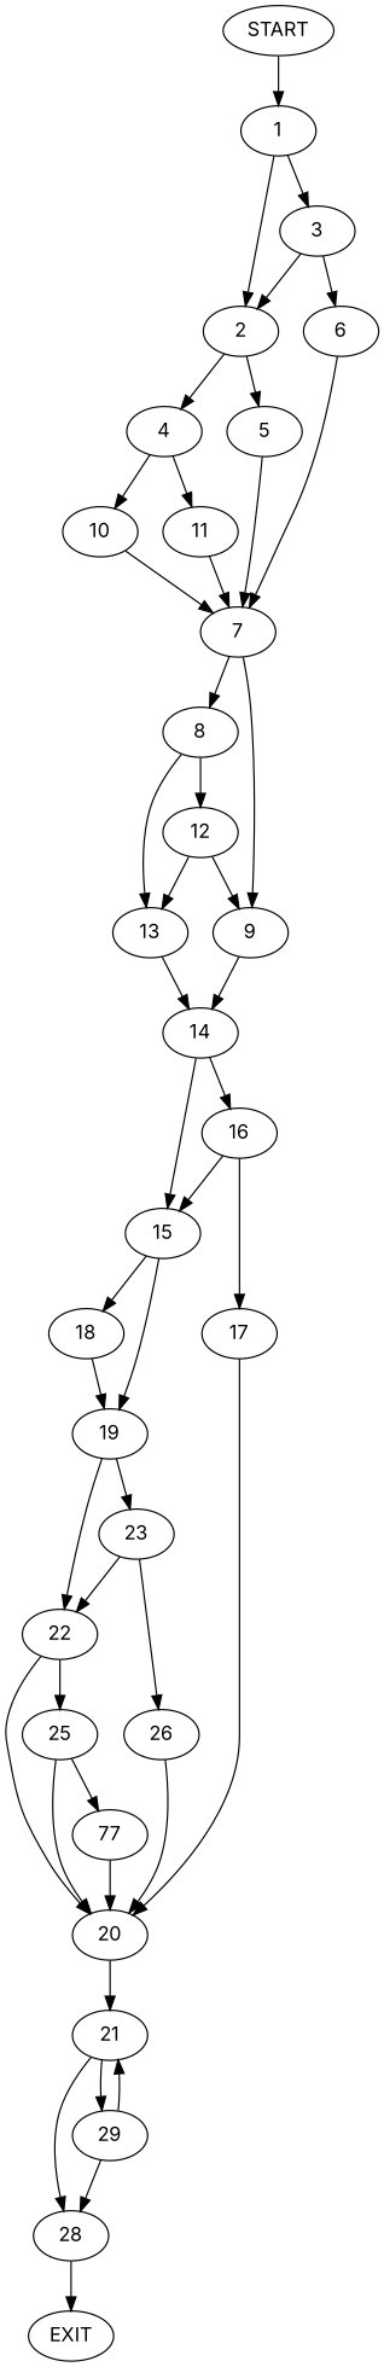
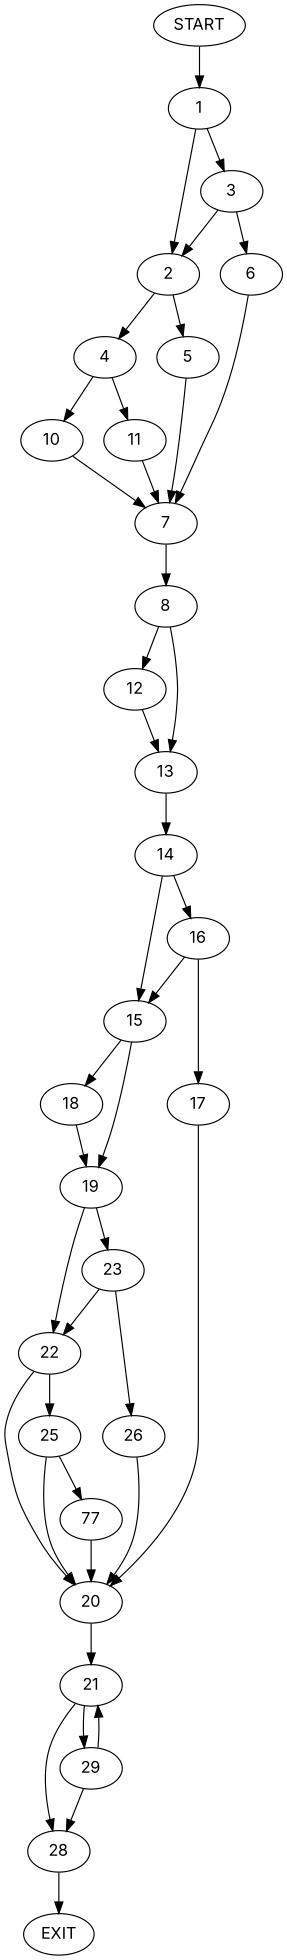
  digraph {
    fontname=Inter
    node [fontname=Inter]
    edge [fontname=Inter]
    n1 [label=START]
    1
    2
    3
    n5 [label=EXIT]
    4
    5
    6
    10
    11
    7
    8
-   9
    12
    13
    14
    15
    16
    18
    19
    17
    22
    23
    20
    21
    25
    26
    28
    29
    n30 [label=77]
    n1 -> 1
    1 -> 2
    1 -> 3
    2 -> 4
    2 -> 5
    3 -> 2
    3 -> 6
    4 -> 10
    4 -> 11
    5 -> 7
    6 -> 7
    10 -> 7
    11 -> 7
    7 -> 8
-   7 -> 9
    8 -> 12
    8 -> 13
-   9 -> 14
-   12 -> 9
    12 -> 13
    13 -> 14
    14 -> 15
    14 -> 16
    15 -> 18
    15 -> 19
    16 -> 15
    16 -> 17
    18 -> 19
    19 -> 22
    19 -> 23
    17 -> 20
    22 -> 20
    22 -> 25
    23 -> 22
    23 -> 26
    20 -> 21
    21 -> 28
    21 -> 29
    25 -> 20
    25 -> n30
    26 -> 20
    28 -> n5
    29 -> 21
    29 -> 28
    n30 -> 20
  }
